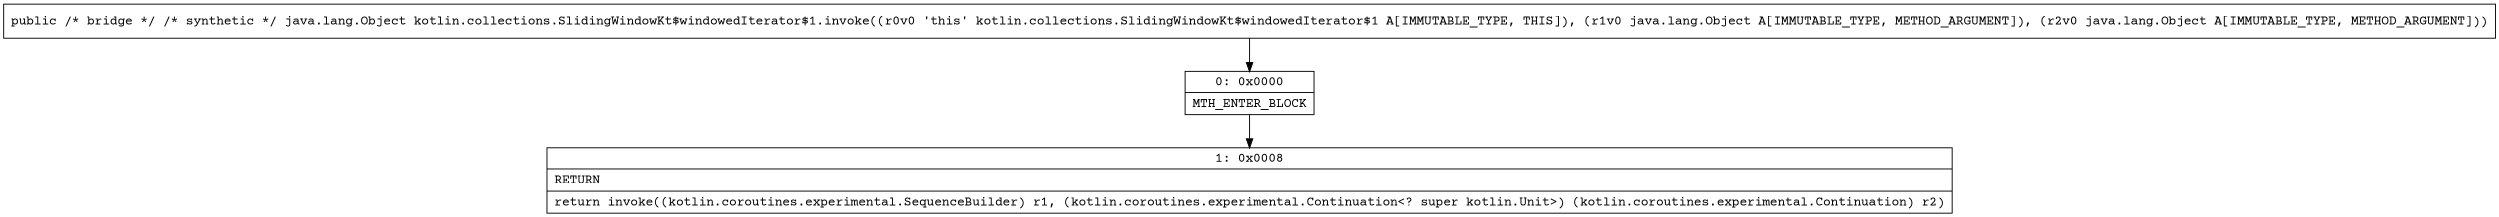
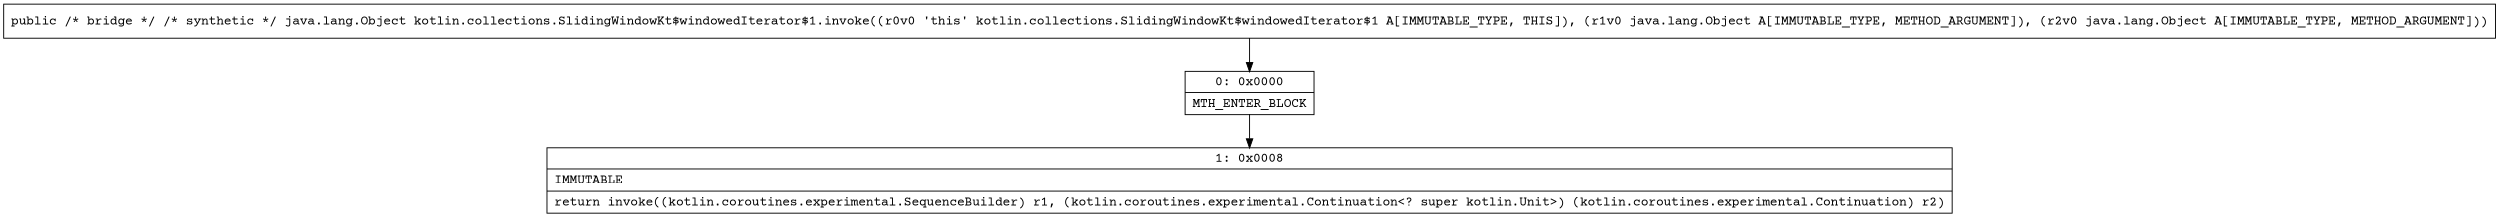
  digraph {
    fontname="Courier Prime"
    node [shape=record fontname="Courier Prime"]
    edge [fontname="Courier Prime"]
    n1 [label="{0\:\ 0x0000|MTH_ENTER_BLOCK\l}"]
-   n2 [label="{1\:\ 0x0008|RETURN\l|return invoke((kotlin.coroutines.experimental.SequenceBuilder) r1, (kotlin.coroutines.experimental.Continuation\<? super kotlin.Unit\>) (kotlin.coroutines.experimental.Continuation) r2)\l}"]
+   n2 [label="{1\:\ 0x0008|IMMUTABLE\l|return invoke((kotlin.coroutines.experimental.SequenceBuilder) r1, (kotlin.coroutines.experimental.Continuation\<? super kotlin.Unit\>) (kotlin.coroutines.experimental.Continuation) r2)\l}"]
    n3 [label="{public \/* bridge *\/ \/* synthetic *\/ java.lang.Object kotlin.collections.SlidingWindowKt$windowedIterator$1.invoke((r0v0 'this' kotlin.collections.SlidingWindowKt$windowedIterator$1 A[IMMUTABLE_TYPE, THIS]), (r1v0 java.lang.Object A[IMMUTABLE_TYPE, METHOD_ARGUMENT]), (r2v0 java.lang.Object A[IMMUTABLE_TYPE, METHOD_ARGUMENT])) }"]
    n1 -> n2
    n3 -> n1
  }
